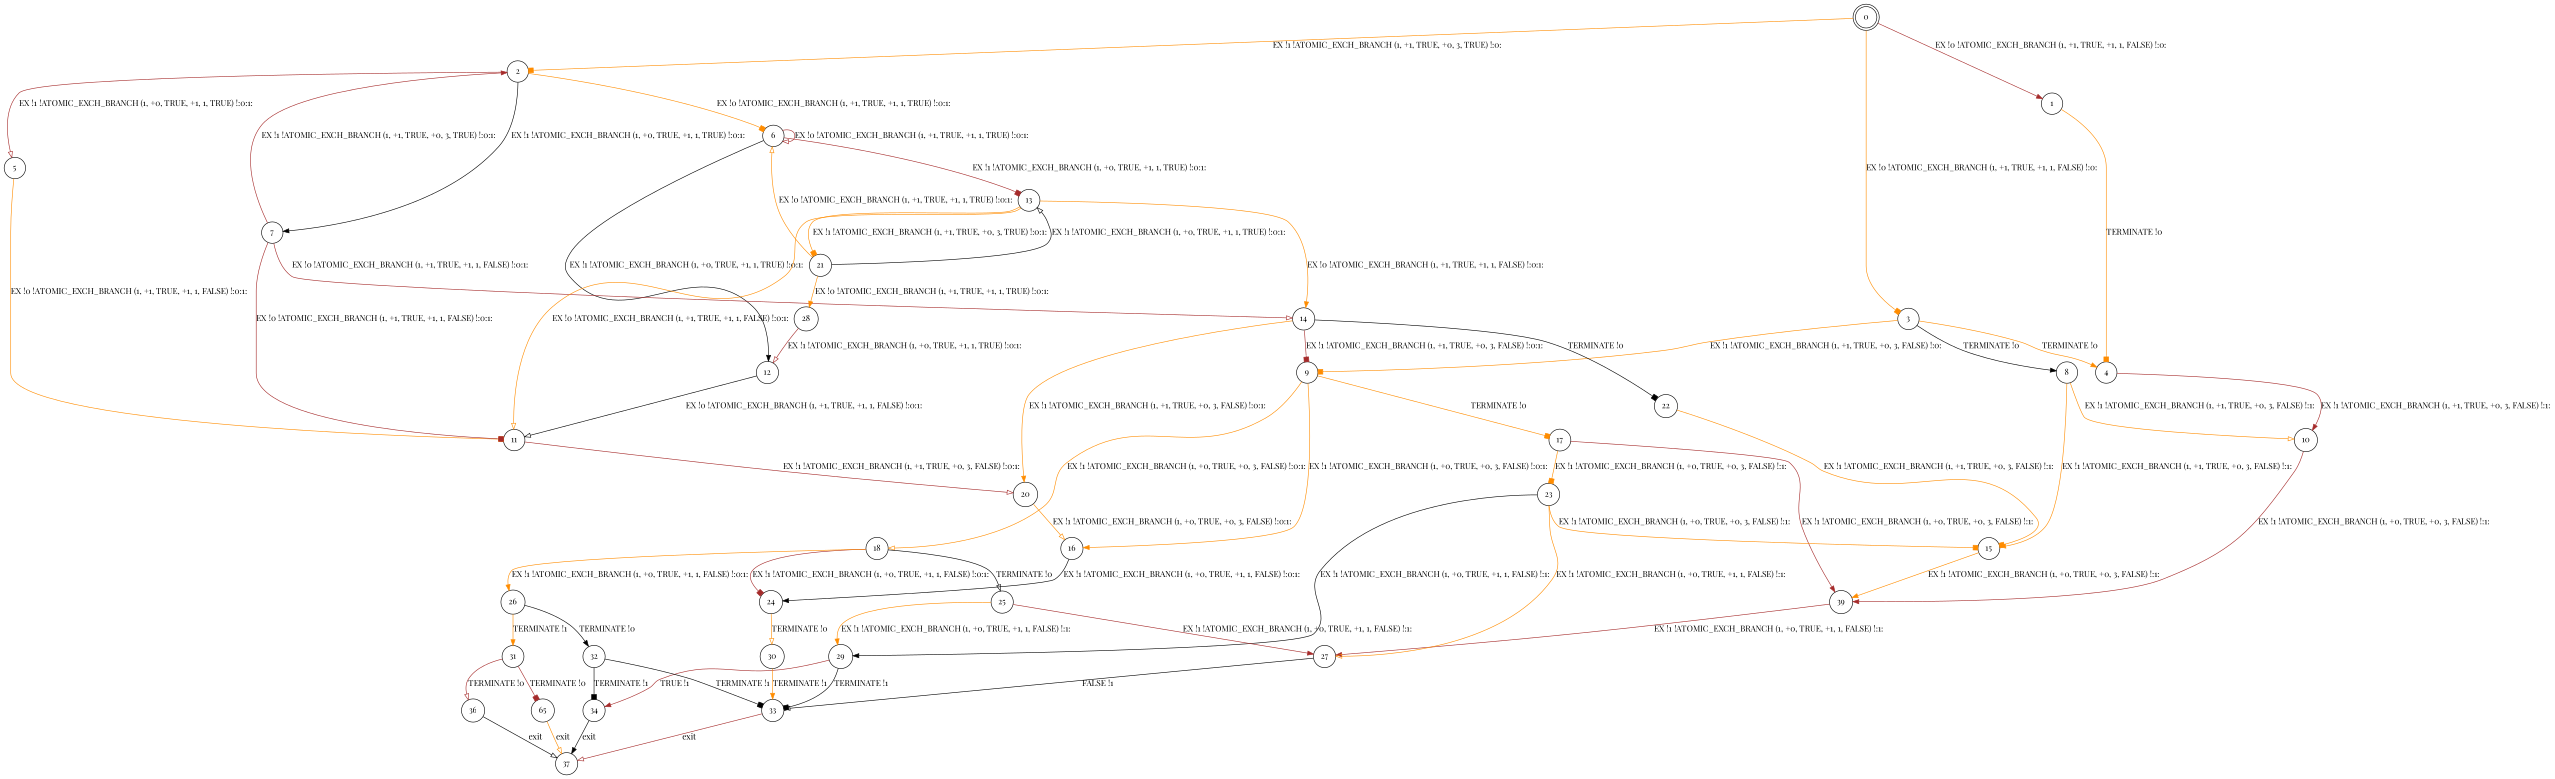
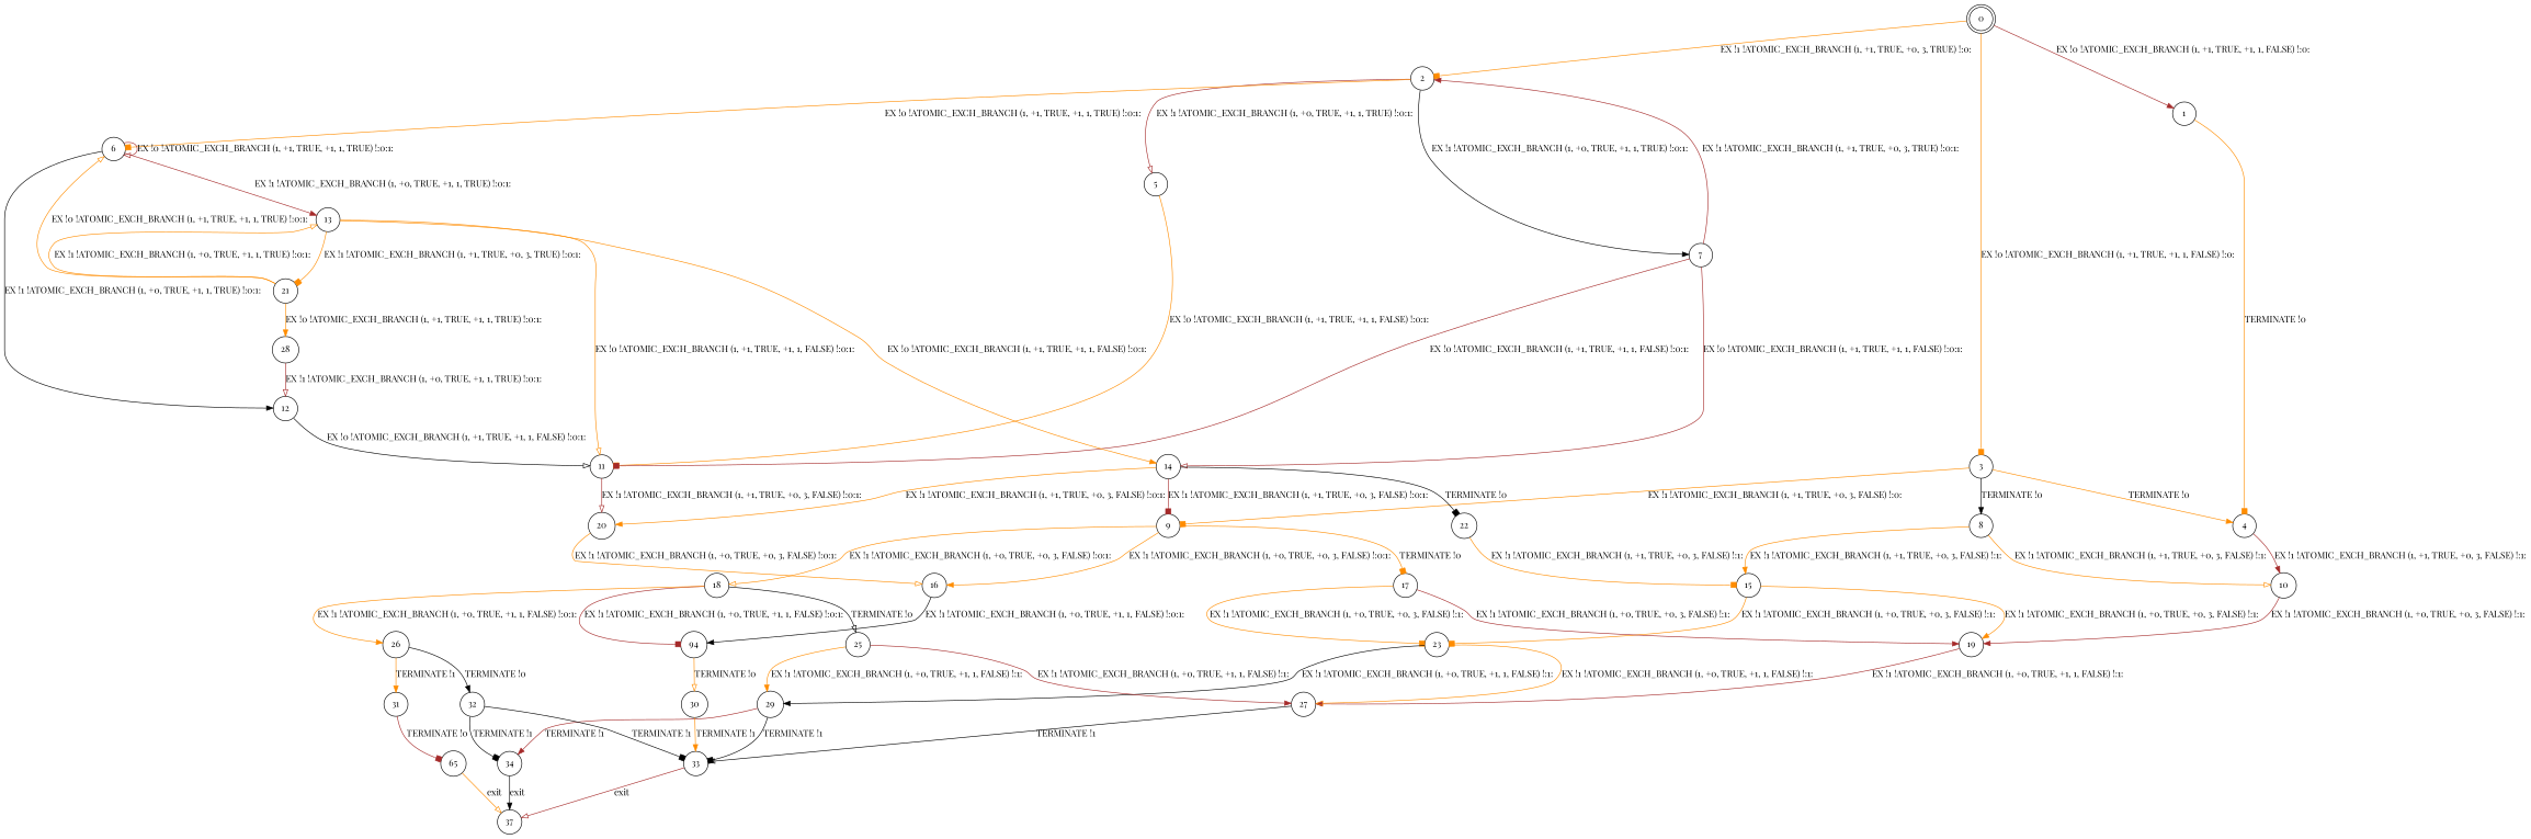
  digraph {
    fontname="Playfair Display"
    node [fontname="Playfair Display" shape=circle]
    edge [arrowhead=normal color=darkorange fontname="Playfair Display"]
    0 [peripheries=2]
    1
    2
    3
    4
    5
    6
    7
    8
    9
    10
    11
    12
    13
    14
    15
    16
    17
    18
-   19 [label=39]
+   19
    20
    21
    22
    23
-   24
+   24 [label=94]
    25
    26
    27
    28
    29
    30
    31
    32
    33
    34
    n36 [label=65]
-   36
    37
    0 -> 1 [color=brown label="EX !0 !ATOMIC_EXCH_BRANCH (1, +1, TRUE, +1, 1, FALSE) !:0:"]
    0 -> 2 [arrowhead=box label="EX !1 !ATOMIC_EXCH_BRANCH (1, +1, TRUE, +0, 3, TRUE) !:0:"]
    0 -> 3 [arrowhead=box label="EX !0 !ATOMIC_EXCH_BRANCH (1, +1, TRUE, +1, 1, FALSE) !:0:"]
    1 -> 4 [arrowhead=box label="TERMINATE !0"]
    2 -> 5 [arrowhead=onormal color=brown label="EX !1 !ATOMIC_EXCH_BRANCH (1, +0, TRUE, +1, 1, TRUE) !:0:1:"]
    2 -> 6 [arrowhead=box label="EX !0 !ATOMIC_EXCH_BRANCH (1, +1, TRUE, +1, 1, TRUE) !:0:1:"]
    2 -> 7 [color=black label="EX !1 !ATOMIC_EXCH_BRANCH (1, +0, TRUE, +1, 1, TRUE) !:0:1:"]
    3 -> 4 [label="TERMINATE !0"]
    3 -> 8 [color=black label="TERMINATE !0"]
    3 -> 9 [arrowhead=box label="EX !1 !ATOMIC_EXCH_BRANCH (1, +1, TRUE, +0, 3, FALSE) !:0:"]
    4 -> 10 [color=brown label="EX !1 !ATOMIC_EXCH_BRANCH (1, +1, TRUE, +0, 3, FALSE) !:1:"]
    5 -> 11 [arrowhead=box label="EX !0 !ATOMIC_EXCH_BRANCH (1, +1, TRUE, +1, 1, FALSE) !:0:1:"]
    6 -> 6 [arrowhead=onormal color=brown label="EX !0 !ATOMIC_EXCH_BRANCH (1, +1, TRUE, +1, 1, TRUE) !:0:1:"]
    6 -> 12 [color=black label="EX !1 !ATOMIC_EXCH_BRANCH (1, +0, TRUE, +1, 1, TRUE) !:0:1:"]
-   6 -> 13 [arrowhead=box color=brown label="EX !1 !ATOMIC_EXCH_BRANCH (1, +0, TRUE, +1, 1, TRUE) !:0:1:"]
+   6 -> 13 [color=brown label="EX !1 !ATOMIC_EXCH_BRANCH (1, +0, TRUE, +1, 1, TRUE) !:0:1:"]
    7 -> 2 [color=brown label="EX !1 !ATOMIC_EXCH_BRANCH (1, +1, TRUE, +0, 3, TRUE) !:0:1:"]
    7 -> 11 [arrowhead=box color=brown label="EX !0 !ATOMIC_EXCH_BRANCH (1, +1, TRUE, +1, 1, FALSE) !:0:1:"]
    7 -> 14 [arrowhead=onormal color=brown label="EX !0 !ATOMIC_EXCH_BRANCH (1, +1, TRUE, +1, 1, FALSE) !:0:1:"]
    8 -> 10 [arrowhead=onormal label="EX !1 !ATOMIC_EXCH_BRANCH (1, +1, TRUE, +0, 3, FALSE) !:1:"]
    8 -> 15 [label="EX !1 !ATOMIC_EXCH_BRANCH (1, +1, TRUE, +0, 3, FALSE) !:1:"]
    9 -> 16 [label="EX !1 !ATOMIC_EXCH_BRANCH (1, +0, TRUE, +0, 3, FALSE) !:0:1:"]
    9 -> 17 [arrowhead=box label="TERMINATE !0"]
    9 -> 18 [arrowhead=onormal label="EX !1 !ATOMIC_EXCH_BRANCH (1, +0, TRUE, +0, 3, FALSE) !:0:1:"]
    10 -> 19 [color=brown label="EX !1 !ATOMIC_EXCH_BRANCH (1, +0, TRUE, +0, 3, FALSE) !:1:"]
    11 -> 20 [arrowhead=onormal color=brown label="EX !1 !ATOMIC_EXCH_BRANCH (1, +1, TRUE, +0, 3, FALSE) !:0:1:"]
    12 -> 11 [arrowhead=onormal color=black label="EX !0 !ATOMIC_EXCH_BRANCH (1, +1, TRUE, +1, 1, FALSE) !:0:1:"]
    13 -> 11 [arrowhead=onormal label="EX !0 !ATOMIC_EXCH_BRANCH (1, +1, TRUE, +1, 1, FALSE) !:0:1:"]
    13 -> 14 [label="EX !0 !ATOMIC_EXCH_BRANCH (1, +1, TRUE, +1, 1, FALSE) !:0:1:"]
    13 -> 21 [arrowhead=box label="EX !1 !ATOMIC_EXCH_BRANCH (1, +1, TRUE, +0, 3, TRUE) !:0:1:"]
    14 -> 9 [arrowhead=box color=brown label="EX !1 !ATOMIC_EXCH_BRANCH (1, +1, TRUE, +0, 3, FALSE) !:0:1:"]
    14 -> 20 [label="EX !1 !ATOMIC_EXCH_BRANCH (1, +1, TRUE, +0, 3, FALSE) !:0:1:"]
    14 -> 22 [arrowhead=box color=black label="TERMINATE !0"]
    15 -> 19 [label="EX !1 !ATOMIC_EXCH_BRANCH (1, +0, TRUE, +0, 3, FALSE) !:1:"]
-   23 -> 15 [arrowhead=box label="EX !1 !ATOMIC_EXCH_BRANCH (1, +0, TRUE, +0, 3, FALSE) !:1:"]
+   15 -> 23 [arrowhead=box label="EX !1 !ATOMIC_EXCH_BRANCH (1, +0, TRUE, +0, 3, FALSE) !:1:"]
    16 -> 24 [color=black label="EX !1 !ATOMIC_EXCH_BRANCH (1, +0, TRUE, +1, 1, FALSE) !:0:1:"]
    17 -> 19 [color=brown label="EX !1 !ATOMIC_EXCH_BRANCH (1, +0, TRUE, +0, 3, FALSE) !:1:"]
    17 -> 23 [arrowhead=box label="EX !1 !ATOMIC_EXCH_BRANCH (1, +0, TRUE, +0, 3, FALSE) !:1:"]
    18 -> 24 [arrowhead=box color=brown label="EX !1 !ATOMIC_EXCH_BRANCH (1, +0, TRUE, +1, 1, FALSE) !:0:1:"]
    18 -> 25 [arrowhead=onormal color=black label="TERMINATE !0"]
    18 -> 26 [label="EX !1 !ATOMIC_EXCH_BRANCH (1, +0, TRUE, +1, 1, FALSE) !:0:1:"]
    19 -> 27 [color=brown label="EX !1 !ATOMIC_EXCH_BRANCH (1, +0, TRUE, +1, 1, FALSE) !:1:"]
    20 -> 16 [arrowhead=onormal label="EX !1 !ATOMIC_EXCH_BRANCH (1, +0, TRUE, +0, 3, FALSE) !:0:1:"]
    21 -> 6 [arrowhead=onormal label="EX !0 !ATOMIC_EXCH_BRANCH (1, +1, TRUE, +1, 1, TRUE) !:0:1:"]
-   21 -> 13 [arrowhead=onormal color=black label="EX !1 !ATOMIC_EXCH_BRANCH (1, +0, TRUE, +1, 1, TRUE) !:0:1:"]
+   21 -> 13 [arrowhead=onormal label="EX !1 !ATOMIC_EXCH_BRANCH (1, +0, TRUE, +1, 1, TRUE) !:0:1:"]
    21 -> 28 [label="EX !0 !ATOMIC_EXCH_BRANCH (1, +1, TRUE, +1, 1, TRUE) !:0:1:"]
    22 -> 15 [arrowhead=box label="EX !1 !ATOMIC_EXCH_BRANCH (1, +1, TRUE, +0, 3, FALSE) !:1:"]
    23 -> 27 [arrowhead=onormal label="EX !1 !ATOMIC_EXCH_BRANCH (1, +0, TRUE, +1, 1, FALSE) !:1:"]
    23 -> 29 [color=black label="EX !1 !ATOMIC_EXCH_BRANCH (1, +0, TRUE, +1, 1, FALSE) !:1:"]
    24 -> 30 [arrowhead=onormal label="TERMINATE !0"]
    25 -> 27 [color=brown label="EX !1 !ATOMIC_EXCH_BRANCH (1, +0, TRUE, +1, 1, FALSE) !:1:"]
    25 -> 29 [label="EX !1 !ATOMIC_EXCH_BRANCH (1, +0, TRUE, +1, 1, FALSE) !:1:"]
    26 -> 31 [label="TERMINATE !1"]
    26 -> 32 [color=black label="TERMINATE !0"]
-   27 -> 33 [arrowhead=onormal color=black label="FALSE !1"]
+   27 -> 33 [arrowhead=onormal color=black label="TERMINATE !1"]
    28 -> 12 [arrowhead=onormal color=brown label="EX !1 !ATOMIC_EXCH_BRANCH (1, +0, TRUE, +1, 1, TRUE) !:0:1:"]
    29 -> 33 [arrowhead=box color=black label="TERMINATE !1"]
-   29 -> 34 [color=brown label="TRUE !1"]
+   29 -> 34 [color=brown label="TERMINATE !1"]
    30 -> 33 [label="TERMINATE !1"]
    31 -> n36 [arrowhead=box color=brown label="TERMINATE !0"]
-   31 -> 36 [arrowhead=onormal color=brown label="TERMINATE !0"]
    32 -> 33 [arrowhead=box color=black label="TERMINATE !1"]
    32 -> 34 [arrowhead=box color=black label="TERMINATE !1"]
    33 -> 37 [arrowhead=onormal color=brown label=exit]
    34 -> 37 [color=black label=exit]
    n36 -> 37 [arrowhead=onormal label=exit]
-   36 -> 37 [arrowhead=onormal color=black label=exit]
  }
